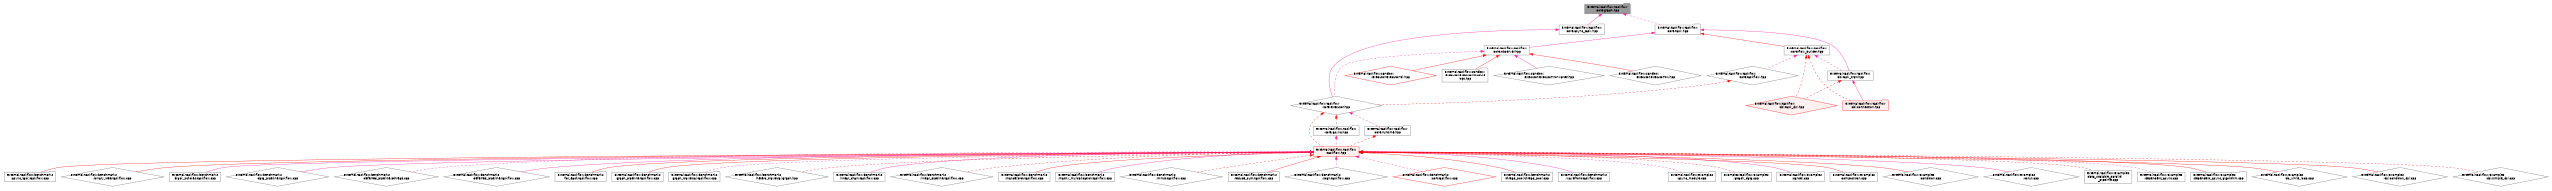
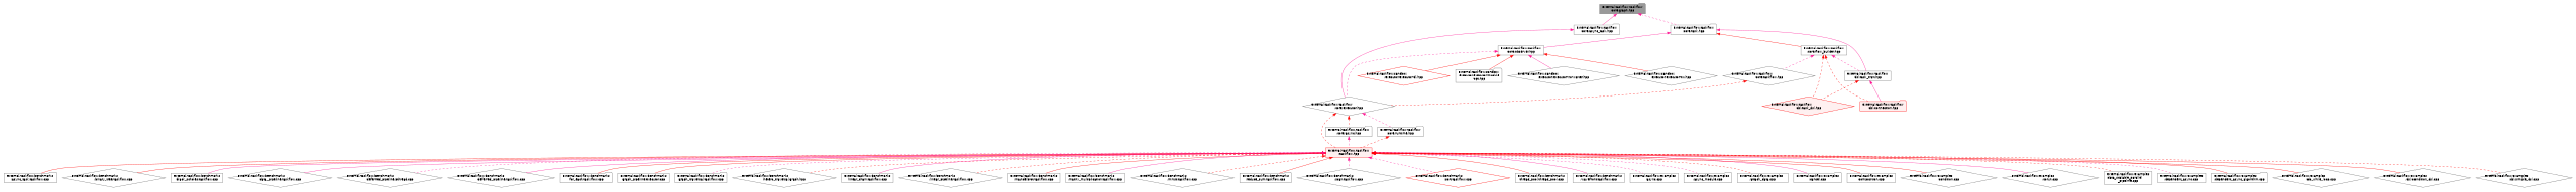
  digraph {
    node [color=grey40 fillcolor=white fontname=Helvetica fontsize=10 shape=diamond style=filled]
    edge [color=red dir=back fontname=Helvetica fontsize=10 labelfontname=Helvetica labelfontsize=10 style=solid]
    n1 [color=gray40 fillcolor=grey60 fontcolor=black height=0.2 label="external/taskflow/taskflow\l/core/graph.hpp" shape=folder width=0.4]
    n2 [height=0.2 label="external/taskflow/taskflow\l/core/async_task.hpp" shape=folder width=0.4]
    n3 [height=0.2 label="external/taskflow/taskflow\l/core/task.hpp" shape=folder width=0.4]
    n4 [height=0.2 label="external/taskflow/taskflow\l/core/executor.hpp" width=0.4]
    n5 [height=0.2 label="external/taskflow/taskflow\l/core/flow_builder.hpp" shape=box width=0.4]
    n6 [height=0.2 label="external/taskflow/taskflow\l/dsl/task_trait.hpp" shape=box width=0.4]
    n7 [height=0.2 label="external/taskflow/taskflow\l/core/observer.hpp" shape=box width=0.4]
    n8 [height=0.2 label="external/taskflow/taskflow\l/core/async.hpp" shape=folder width=0.4]
    n9 [color=red fillcolor="#FFF0F0" height=0.2 label="external/taskflow/taskflow\l/taskflow.hpp" shape=box width=0.4]
    n10 [height=0.2 label="external/taskflow/taskflow\l/core/runtime.hpp" shape=folder width=0.4]
    n11 [height=0.2 label="external/taskflow/benchmarks\l/async_task/taskflow.cpp" shape=folder width=0.4]
    n12 [height=0.2 label="external/taskflow/benchmarks\l/binary_tree/taskflow.cpp" width=0.4]
    n13 [height=0.2 label="external/taskflow/benchmarks\l/black_scholes/taskflow.cpp" shape=box width=0.4]
    n14 [height=0.2 label="external/taskflow/benchmarks\l/data_pipeline/taskflow.cpp" width=0.4]
    n15 [height=0.2 label="external/taskflow/benchmarks\l/deferred_pipeline/pthread.cpp" width=0.4]
    n16 [height=0.2 label="external/taskflow/benchmarks\l/deferred_pipeline/taskflow.cpp" width=0.4]
    n17 [height=0.2 label="external/taskflow/benchmarks\l/for_each/taskflow.cpp" shape=folder width=0.4]
-   n18 [height=0.2 label="external/taskflow/benchmarks\l/graph_pipeline/taskflow.cpp" shape=box width=0.4]
+   n18 [height=0.2 label="external/taskflow/benchmarks\l/graph_pipeline/executor.cpp" shape=box width=0.4]
    n19 [height=0.2 label="external/taskflow/benchmarks\l/graph_traversal/taskflow.cpp" shape=folder width=0.4]
    n20 [height=0.2 label="external/taskflow/benchmarks\l/hetero_traversal/graph.hpp" width=0.4]
    n21 [height=0.2 label="external/taskflow/benchmarks\l/linear_chain/taskflow.cpp" shape=box width=0.4]
    n22 [height=0.2 label="external/taskflow/benchmarks\l/linear_pipeline/taskflow.cpp" width=0.4]
    n23 [height=0.2 label="external/taskflow/benchmarks\l/mandelbrot/taskflow.cpp" shape=box width=0.4]
    n24 [height=0.2 label="external/taskflow/benchmarks\l/matrix_multiplication/taskflow.cpp" shape=box width=0.4]
    n25 [height=0.2 label="external/taskflow/benchmarks\l/mnist/taskflow.cpp" width=0.4]
    n26 [height=0.2 label="external/taskflow/benchmarks\l/reduce_sum/taskflow.cpp" shape=folder width=0.4]
    n27 [height=0.2 label="external/taskflow/benchmarks\l/scan/taskflow.cpp" width=0.4]
    n28 [color=red height=0.2 label="external/taskflow/benchmarks\l/sort/taskflow.cpp" width=0.4]
    n29 [height=0.2 label="external/taskflow/benchmarks\l/thread_pool/thread_pool.cpp" shape=box width=0.4]
    n30 [height=0.2 label="external/taskflow/benchmarks\l/wavefront/taskflow.cpp" shape=box width=0.4]
+   n31 [height=0.2 label="external/taskflow/examples\l/async.cpp" shape=box width=0.4]
    n32 [height=0.2 label="external/taskflow/examples\l/async_module.cpp" shape=folder width=0.4]
-   n33 [height=0.2 label="examples/taskflow/examples\l/attach_data.cpp" shape=box width=0.4]
+   n33 [height=0.2 label="external/taskflow/examples\l/attach_data.cpp" shape=box width=0.4]
    n34 [height=0.2 label="external/taskflow/examples\l/cancel.cpp" shape=folder width=0.4]
    n35 [height=0.2 label="external/taskflow/examples\l/composition.cpp" shape=box width=0.4]
    n36 [height=0.2 label="external/taskflow/examples\l/condition.cpp" width=0.4]
    n37 [height=0.2 label="external/taskflow/examples\l/corun.cpp" width=0.4]
    n38 [height=0.2 label="external/taskflow/examples\l/data_scalable_parallel\l_pipeline.cpp" shape=box width=0.4]
    n39 [height=0.2 label="external/taskflow/examples\l/dependent_async.cpp" shape=box width=0.4]
    n40 [height=0.2 label="external/taskflow/examples\l/dependent_async_algorithm.cpp" shape=folder width=0.4]
    n41 [height=0.2 label="external/taskflow/examples\l/do_while_loop.cpp" width=0.4]
    n42 [height=0.2 label="external/taskflow/examples\l/dsl/condition_dsl.cpp" width=0.4]
    n43 [height=0.2 label="external/taskflow/examples\l/dsl/simple_dsl.cpp" width=0.4]
    n44 [height=0.2 label="external/taskflow/taskflow\l/core/taskflow.hpp" width=0.4]
    n45 [color=red fillcolor="#FFF0F0" height=0.2 label="external/taskflow/taskflow\l/dsl/connection.hpp" shape=folder width=0.4]
    n46 [color=red fillcolor="#FFF0F0" height=0.2 label="external/taskflow/taskflow\l/dsl/task_dsl.hpp" width=0.4]
    n47 [color=red height=0.2 label="external/taskflow/sandbox\l/executor/executor-dl.hpp" width=0.4]
    n48 [height=0.2 label="external/taskflow/sandbox\l/executor/executor-module\l-opt.hpp" shape=folder width=0.4]
    n49 [height=0.2 label="external/taskflow/sandbox\l/executor/executor-no-waiter.hpp" width=0.4]
    n50 [height=0.2 label="external/taskflow/sandbox\l/executor/executor-tw.hpp" width=0.4]
    n1 -> n2 [color=deeppink]
    n1 -> n3 [color=deeppink style=dashed]
    n2 -> n4 [color=deeppink]
    n3 -> n5
    n3 -> n6 [color=deeppink]
    n3 -> n7 [color=deeppink]
    n4 -> n8 [style=dashed]
    n4 -> n9 [style=dashed]
    n4 -> n10 [color=deeppink style=dashed]
    n5 -> n6 [color=deeppink style=dashed]
    n5 -> n44 [color=deeppink style=dashed]
    n5 -> n45 [style=dashed]
    n5 -> n46 [style=dashed]
    n6 -> n45 [color=deeppink]
    n6 -> n46 [style=dashed]
    n7 -> n4 [color=deeppink style=dashed]
    n7 -> n47
    n7 -> n48
    n7 -> n49 [color=deeppink]
    n7 -> n50
    n8 -> n9 [color=deeppink style=dashed]
    n9 -> n11
    n9 -> n12
    n9 -> n13 [color=deeppink]
    n9 -> n14 [color=deeppink]
    n9 -> n15 [color=deeppink style=dashed]
    n9 -> n16 [color=deeppink]
    n9 -> n17
    n9 -> n18
    n9 -> n19 [color=deeppink style=dashed]
    n9 -> n20 [style=dashed]
    n9 -> n21 [color=deeppink]
    n9 -> n22 [style=dashed]
    n9 -> n23
    n9 -> n24 [color=deeppink]
    n9 -> n25 [style=dashed]
    n9 -> n26
    n9 -> n27 [color=deeppink style=dashed]
    n9 -> n28 [color=deeppink style=dashed]
    n9 -> n29
    n9 -> n30 [color=deeppink]
+   n9 -> n31 [color=deeppink style=dashed]
    n9 -> n32 [color=deeppink style=dashed]
    n9 -> n33 [style=dashed]
    n9 -> n34 [color=deeppink]
    n9 -> n35
    n9 -> n36
    n9 -> n37 [color=deeppink]
    n9 -> n38 [style=dashed]
    n9 -> n39 [color=deeppink style=dashed]
    n9 -> n40
    n9 -> n41
    n9 -> n42
    n9 -> n43 [style=dashed]
    n10 -> n9 [style=dashed]
    n44 -> n4 [style=dashed]
  }
